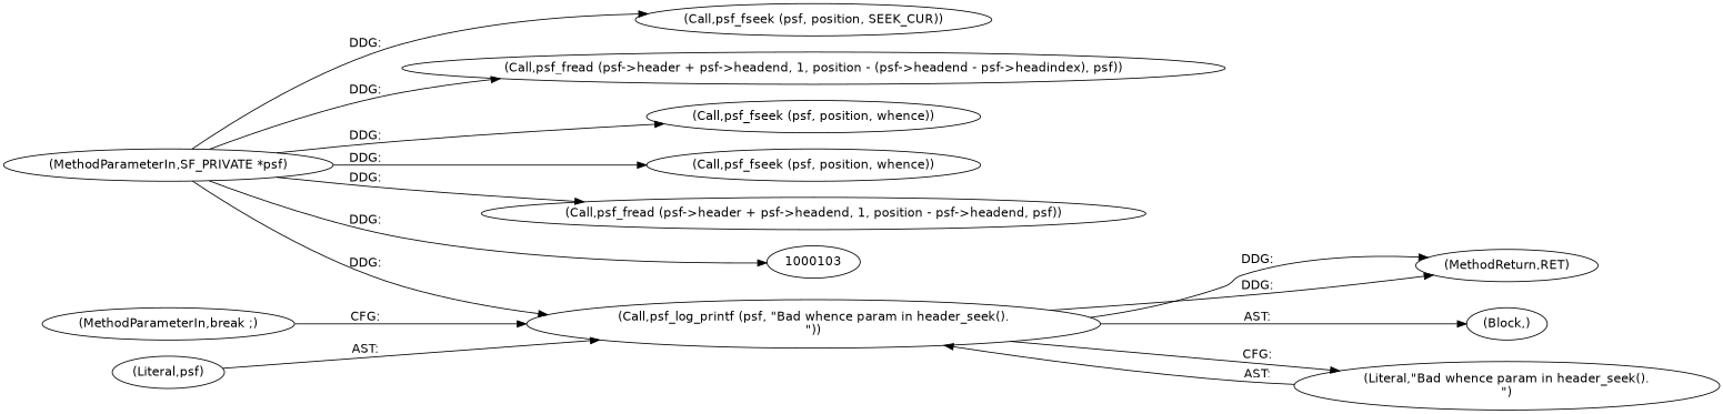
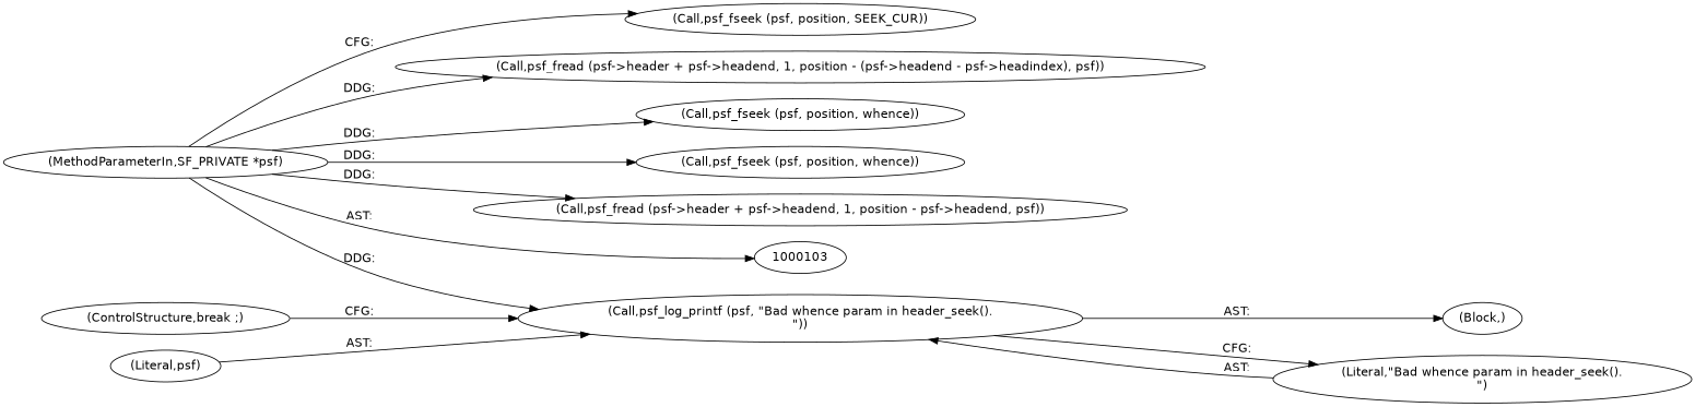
  digraph {
    fontname="DejaVu Sans"
    rankdir=LR
    node [fontname="DejaVu Sans"]
    edge [fontname="DejaVu Sans"]
    n1 [label="(Call,psf_log_printf (psf, \"Bad whence param in header_seek().\n\"))"]
-   n2 [label="(MethodReturn,RET)"]
    n3 [label="(Block,)"]
    n4 [label="(Literal,\"Bad whence param in header_seek().\n\")"]
    n5 [label="(MethodParameterIn,SF_PRIVATE *psf)"]
    n6 [label="(Call,psf_fseek (psf, position, SEEK_CUR))"]
    n7 [label="(Call,psf_fread (psf->header + psf->headend, 1, position - (psf->headend - psf->headindex), psf))"]
    n8 [label="(Call,psf_fseek (psf, position, whence))"]
    n9 [label="(Call,psf_fseek (psf, position, whence))"]
    n10 [label="(Call,psf_fread (psf->header + psf->headend, 1, position - psf->headend, psf))"]
    1000103
-   n12 [label="(MethodParameterIn,break ;)"]
+   n12 [label="(ControlStructure,break ;)"]
    n13 [label="(Literal,psf)"]
-   n1 -> n2 [label="DDG: "]
-   n1 -> n2 [label="DDG: "]
    n1 -> n3 [label="AST: "]
    n1 -> n4 [label="CFG: "]
    n4 -> n1 [label="AST: "]
    n5 -> n1 [label="DDG: "]
-   n5 -> n6 [label="DDG: "]
+   n5 -> n6 [label="CFG: "]
    n5 -> n7 [label="DDG: "]
    n5 -> n8 [label="DDG: "]
    n5 -> n9 [label="DDG: "]
    n5 -> n10 [label="DDG: "]
-   n5 -> 1000103 [label="DDG: "]
+   n5 -> 1000103 [label="AST: "]
    n12 -> n1 [label="CFG: "]
    n13 -> n1 [label="AST: "]
  }
